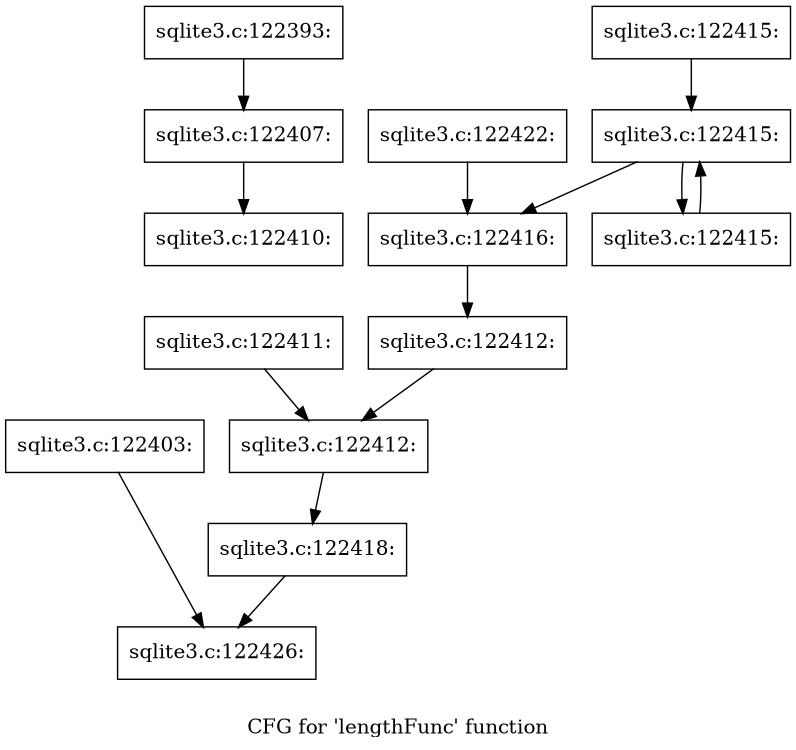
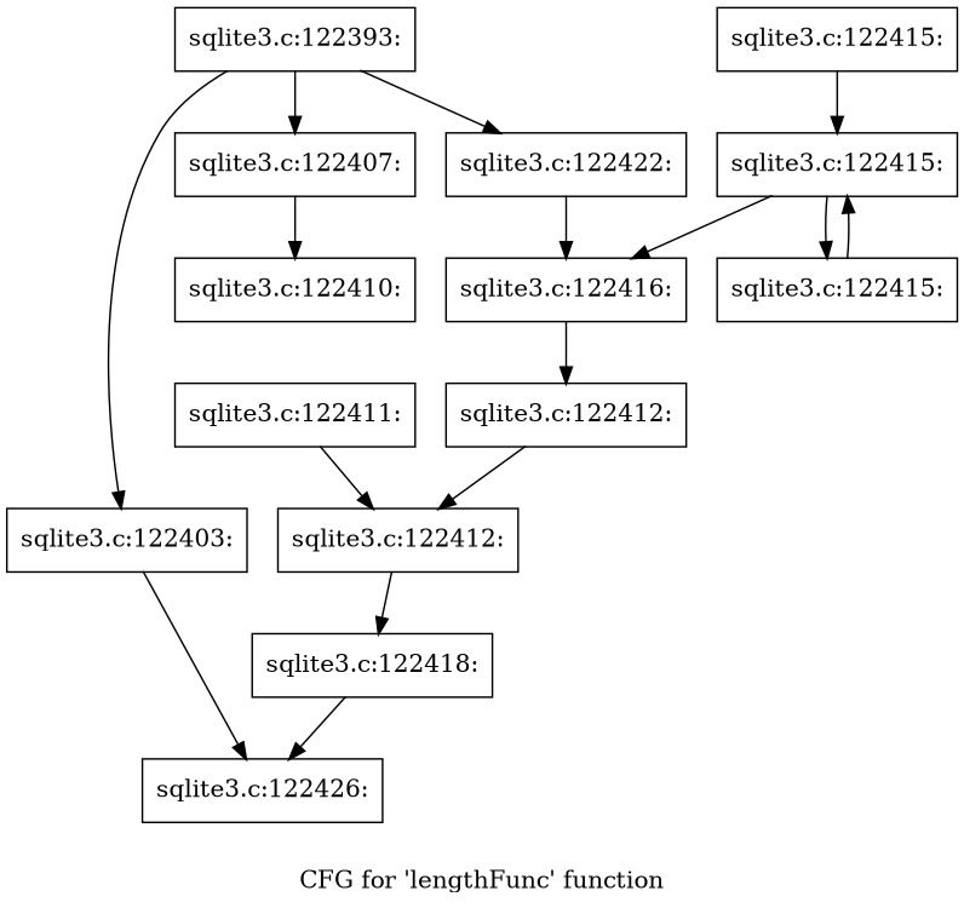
  digraph {
    label="CFG for 'lengthFunc' function"
    node [shape=record]
    n1 [label="{sqlite3.c:122393:}"]
    n2 [label="{sqlite3.c:122422:}"]
    n3 [label="{sqlite3.c:122403:}"]
    n4 [label="{sqlite3.c:122407:}"]
    n5 [label="{sqlite3.c:122416:}"]
    n6 [label="{sqlite3.c:122426:}"]
    n7 [label="{sqlite3.c:122410:}"]
    n8 [label="{sqlite3.c:122411:}"]
    n9 [label="{sqlite3.c:122412:}"]
    n10 [label="{sqlite3.c:122418:}"]
    n11 [label="{sqlite3.c:122415:}"]
    n12 [label="{sqlite3.c:122415:}"]
    n13 [label="{sqlite3.c:122412:}"]
    n14 [label="{sqlite3.c:122415:}"]
+   n1 -> n2
+   n1 -> n3
    n1 -> n4
    n2 -> n5
    n3 -> n6
    n4 -> n7
    n5 -> n13
    n8 -> n9
    n9 -> n10
    n10 -> n6
    n11 -> n12
    n12 -> n5
    n12 -> n14
    n13 -> n9
    n14 -> n12
  }
